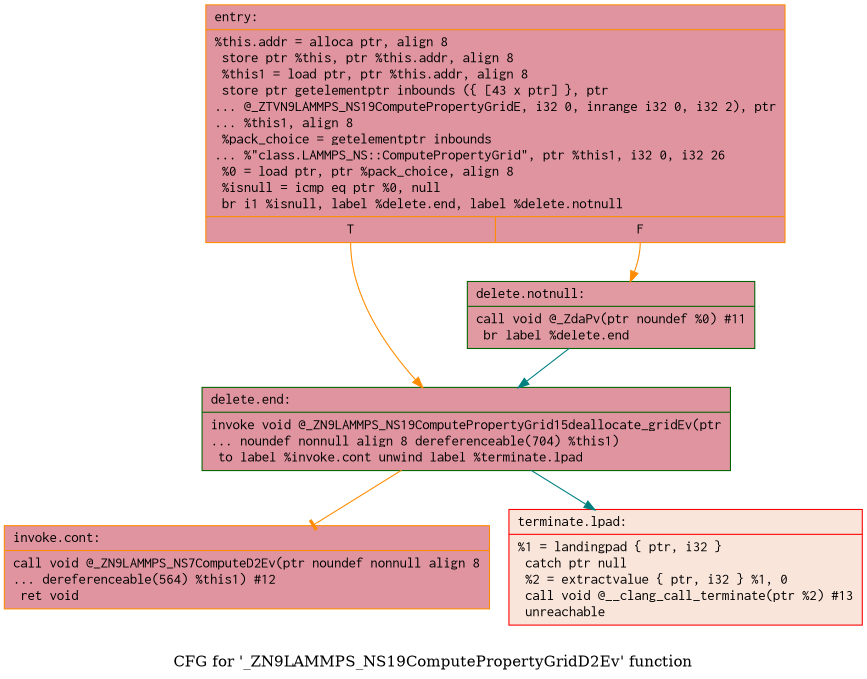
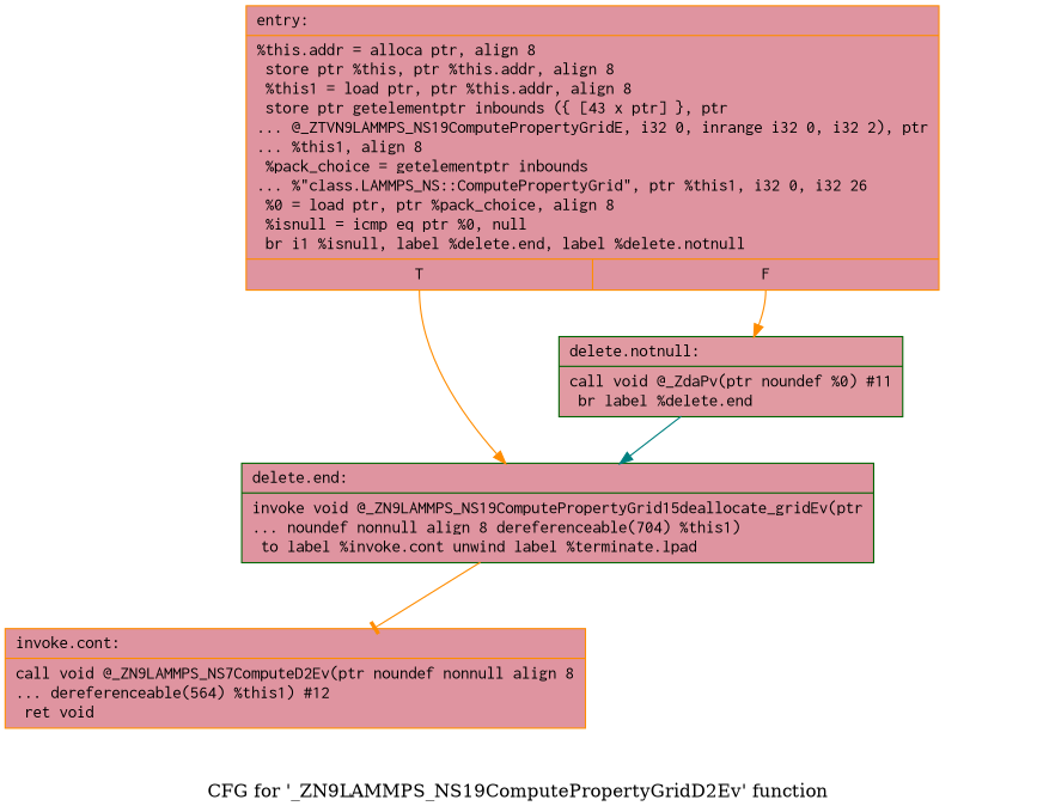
  digraph {
    label="CFG for '_ZN9LAMMPS_NS19ComputePropertyGridD2Ev' function"
    node [color=darkorange fillcolor="#b70d2870" fontname=Courier shape=record style=filled]
    edge [color=darkorange arrowhead=normal]
    n1 [label="{entry:\l|  %this.addr = alloca ptr, align 8\l  store ptr %this, ptr %this.addr, align 8\l  %this1 = load ptr, ptr %this.addr, align 8\l  store ptr getelementptr inbounds (\{ [43 x ptr] \}, ptr\l... @_ZTVN9LAMMPS_NS19ComputePropertyGridE, i32 0, inrange i32 0, i32 2), ptr\l... %this1, align 8\l  %pack_choice = getelementptr inbounds\l... %\"class.LAMMPS_NS::ComputePropertyGrid\", ptr %this1, i32 0, i32 26\l  %0 = load ptr, ptr %pack_choice, align 8\l  %isnull = icmp eq ptr %0, null\l  br i1 %isnull, label %delete.end, label %delete.notnull\l|{<s0>T|<s1>F}}"]
    n2 [color=darkgreen label="{delete.end:\l|  invoke void @_ZN9LAMMPS_NS19ComputePropertyGrid15deallocate_gridEv(ptr\l... noundef nonnull align 8 dereferenceable(704) %this1)\l          to label %invoke.cont unwind label %terminate.lpad\l}"]
    n3 [color=darkgreen fillcolor="#bb1b2c70" label="{delete.notnull:\l|  call void @_ZdaPv(ptr noundef %0) #11\l  br label %delete.end\l}"]
    n4 [label="{invoke.cont:\l|  call void @_ZN9LAMMPS_NS7ComputeD2Ev(ptr noundef nonnull align 8\l... dereferenceable(564) %this1) #12\l  ret void\l}"]
-   n5 [color=red fillcolor="#f4c5ad70" label="{terminate.lpad:\l|  %1 = landingpad \{ ptr, i32 \}\l          catch ptr null\l  %2 = extractvalue \{ ptr, i32 \} %1, 0\l  call void @__clang_call_terminate(ptr %2) #13\l  unreachable\l}"]
    n1 -> n2 [tailport=s0]
    n1 -> n3 [tailport=s1]
    n2 -> n4 [arrowhead=tee]
-   n2 -> n5 [color=teal]
    n3 -> n2 [color=teal]
  }
